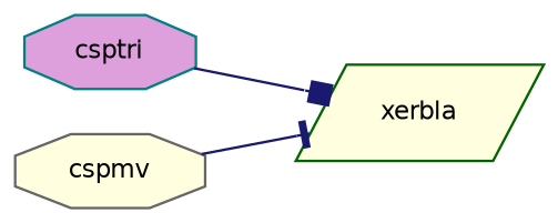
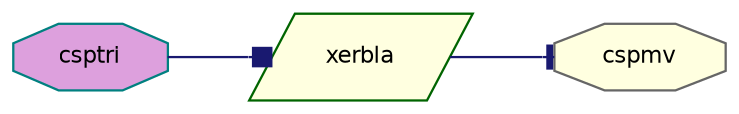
  digraph {
    rankdir=LR
    node [fillcolor=lightyellow fontname=Helvetica fontsize=10 shape=octagon style=filled]
    edge [color=midnightblue fontname=Helvetica fontsize=10 labelfontname=Helvetica labelfontsize=10 style=solid]
    n1 [color=teal fillcolor=plum fontcolor=black height=0.2 label=csptri width=0.4]
    n2 [color=darkgreen height=0.2 label=xerbla shape=parallelogram width=0.4]
    n3 [color=gray40 height=0.2 label=cspmv width=0.4]
    n1 -> n2 [arrowhead=box]
-   n3 -> n2 [arrowhead=tee]
+   n2 -> n3 [arrowhead=tee]
  }
